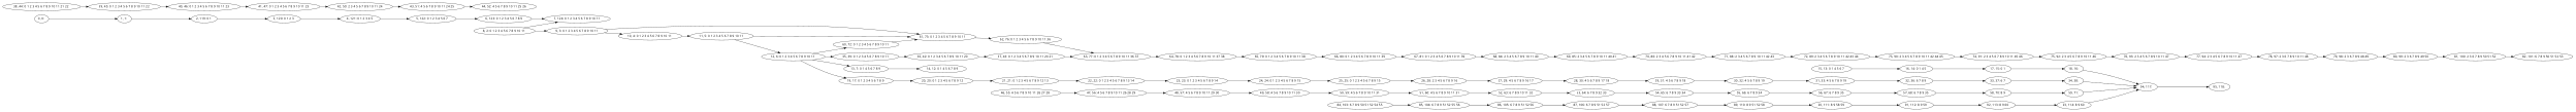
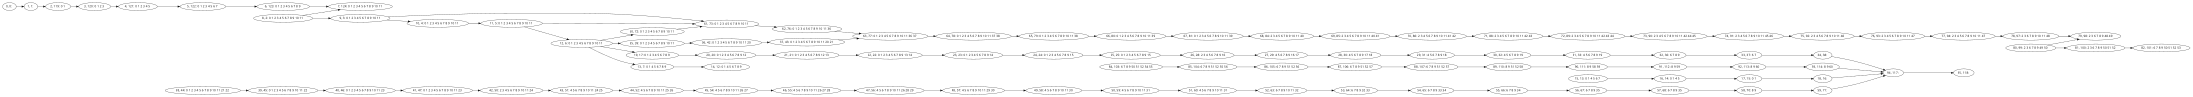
  digraph {
    fontname="Open Sans"
    rankdir=LR
    node [fontname="Open Sans"]
    edge [fontname="Open Sans"]
    n1 [label="0, 0: "]
    n2 [label="1, 1: "]
    n3 [label="2, 119: 0 1 "]
    n4 [label="3, 120: 0 1 2 3 "]
    n5 [label="4, 121: 0 1 2 3 4 5 "]
    n6 [label="5, 122: 0 1 2 3 4 5 6 7 "]
    n7 [label="6, 123: 0 1 2 3 4 5 6 7 8 9 "]
    n8 [label="7, 124: 0 1 2 3 4 5 6 7 8 9 10 11 "]
    n9 [label="8, 2: 0 1 2 3 4 5 6 7 8 9 10 11 "]
    n10 [label="9, 3: 0 1 2 3 4 5 6 7 8 9 10 11 "]
    n11 [label="10, 4: 0 1 2 3 4 5 6 7 8 9 10 11 "]
    n12 [label="61, 73: 0 1 2 3 4 5 6 7 8 9 10 11 "]
    n13 [label="11, 5: 0 1 2 3 4 5 6 7 8 9 10 11 "]
    n14 [label="62, 76: 0 1 2 3 4 5 6 7 8 9 10 11 36 "]
    n15 [label="12, 6: 0 1 2 3 4 5 6 7 8 9 10 11 "]
    n16 [label="13, 7: 0 1 4 5 6 7 8 9 "]
    n17 [label="19, 17: 0 1 2 3 4 5 6 7 8 9 "]
    n18 [label="35, 39: 0 1 2 3 4 5 6 7 8 9 10 11 "]
    n19 [label="60, 72: 0 1 2 3 4 5 6 7 8 9 10 11 "]
    n20 [label="14, 12: 0 1 4 5 6 7 8 9 "]
    n21 [label="20, 20: 0 1 2 3 4 5 6 7 8 9 12 "]
    n22 [label="36, 42: 0 1 2 3 4 5 6 7 8 9 10 11 20 "]
    n23 [label="15, 13: 0 1 4 5 6 7 "]
    n24 [label="16, 14: 0 1 4 5 "]
    n25 [label="17, 15: 0 1 "]
    n26 [label="18, 16: "]
    n27 [label="94, 117: "]
    n28 [label="95, 118: "]
    n29 [label="21, 21: 0 1 2 3 4 5 6 7 8 9 12 13 "]
    n30 [label="22, 22: 0 1 2 3 4 5 6 7 8 9 13 14 "]
    n31 [label="23, 23: 0 1 2 3 4 5 6 7 8 9 14 "]
    n32 [label="24, 24: 0 1 2 3 4 5 6 7 8 9 15 "]
    n33 [label="25, 25: 0 1 2 3 4 5 6 7 8 9 15 "]
    n34 [label="26, 28: 2 3 4 5 6 7 8 9 16 "]
    n35 [label="27, 29: 4 5 6 7 8 9 16 17 "]
    n36 [label="28, 30: 4 5 6 7 8 9 17 18 "]
    n37 [label="29, 31: 4 5 6 7 8 9 18 "]
    n38 [label="30, 32: 4 5 6 7 8 9 19 "]
    n39 [label="31, 33: 4 5 6 7 8 9 19 "]
    n40 [label="32, 36: 6 7 8 9 "]
    n41 [label="33, 37: 6 7 "]
    n42 [label="34, 38: "]
    n43 [label="37, 43: 0 1 2 3 4 5 6 7 8 9 10 11 20 21 "]
    n44 [label="63, 77: 0 1 2 3 4 5 6 7 8 9 10 11 36 37 "]
    n45 [label="38, 44: 0 1 2 3 4 5 6 7 8 9 10 11 21 22 "]
    n46 [label="39, 45: 0 1 2 3 4 5 6 7 8 9 10 11 22 "]
    n47 [label="40, 46: 0 1 2 3 4 5 6 7 8 9 10 11 23 "]
    n48 [label="41, 47: 0 1 2 3 4 5 6 7 8 9 10 11 23 "]
    n49 [label="42, 50: 2 3 4 5 6 7 8 9 10 11 24 "]
    n50 [label="43, 51: 4 5 6 7 8 9 10 11 24 25 "]
    n51 [label="44, 52: 4 5 6 7 8 9 10 11 25 26 "]
+   n52 [label="45, 54: 4 5 6 7 8 9 10 11 26 27 "]
    n53 [label="46, 55: 4 5 6 7 8 9 10 11 26 27 28 "]
    n54 [label="47, 56: 4 5 6 7 8 9 10 11 26 28 29 "]
    n55 [label="48, 57: 4 5 6 7 8 9 10 11 29 30 "]
    n56 [label="49, 58: 4 5 6 7 8 9 10 11 30 "]
    n57 [label="50, 59: 4 5 6 7 8 9 10 11 31 "]
    n58 [label="51, 60: 4 5 6 7 8 9 10 11 31 "]
    n59 [label="52, 63: 6 7 8 9 10 11 32 "]
    n60 [label="53, 64: 6 7 8 9 32 33 "]
    n61 [label="54, 65: 6 7 8 9 33 34 "]
    n62 [label="55, 66: 6 7 8 9 34 "]
    n63 [label="56, 67: 6 7 8 9 35 "]
    n64 [label="57, 68: 6 7 8 9 35 "]
    n65 [label="58, 70: 8 9 "]
    n66 [label="59, 71: "]
    n67 [label="64, 78: 0 1 2 3 4 5 6 7 8 9 10 11 37 38 "]
    n68 [label="65, 79: 0 1 2 3 4 5 6 7 8 9 10 11 38 "]
    n69 [label="66, 80: 0 1 2 3 4 5 6 7 8 9 10 11 39 "]
    n70 [label="67, 81: 0 1 2 3 4 5 6 7 8 9 10 11 39 "]
    n71 [label="68, 84: 2 3 4 5 6 7 8 9 10 11 40 "]
    n72 [label="69, 85: 2 3 4 5 6 7 8 9 10 11 40 41 "]
    n73 [label="70, 86: 2 3 4 5 6 7 8 9 10 11 41 42 "]
    n74 [label="71, 88: 2 3 4 5 6 7 8 9 10 11 42 43 "]
    n75 [label="72, 89: 2 3 4 5 6 7 8 9 10 11 42 43 44 "]
    n76 [label="73, 90: 2 3 4 5 6 7 8 9 10 11 42 44 45 "]
    n77 [label="74, 91: 2 3 4 5 6 7 8 9 10 11 45 46 "]
    n78 [label="75, 92: 2 3 4 5 6 7 8 9 10 11 46 "]
    n79 [label="76, 93: 2 3 4 5 6 7 8 9 10 11 47 "]
    n80 [label="77, 94: 2 3 4 5 6 7 8 9 10 11 47 "]
    n81 [label="78, 97: 2 3 6 7 8 9 10 11 48 "]
    n82 [label="79, 98: 2 3 6 7 8 9 48 49 "]
    n83 [label="80, 99: 2 3 6 7 8 9 49 50 "]
    n84 [label="81, 100: 2 3 6 7 8 9 50 51 52 "]
    n85 [label="82, 101: 6 7 8 9 50 51 52 53 "]
    n86 [label="84, 103: 6 7 8 9 50 51 52 54 55 "]
    n87 [label="85, 104: 6 7 8 9 51 52 55 56 "]
    n88 [label="86, 105: 6 7 8 9 51 52 56 "]
    n89 [label="87, 106: 6 7 8 9 51 52 57 "]
    n90 [label="88, 107: 6 7 8 9 51 52 57 "]
    n91 [label="89, 110: 8 9 51 52 58 "]
    n92 [label="90, 111: 8 9 58 59 "]
    n93 [label="91, 112: 8 9 59 "]
    n94 [label="92, 113: 8 9 60 "]
    n95 [label="93, 114: 8 9 60 "]
    n1 -> n2
    n2 -> n3
    n3 -> n4
    n4 -> n5
    n5 -> n6
    n6 -> n7
    n7 -> n8
    n9 -> n8
    n9 -> n10
    n10 -> n11
    n10 -> n12
    n11 -> n13
    n12 -> n14
    n13 -> n12
    n13 -> n15
    n14 -> n44
    n15 -> n16
    n15 -> n17
    n15 -> n18
    n15 -> n19
    n16 -> n20
    n17 -> n21
    n18 -> n22
    n19 -> n12
    n21 -> n29
    n22 -> n43
    n23 -> n24
    n24 -> n25
    n25 -> n26
    n26 -> n27
    n27 -> n28
    n29 -> n30
    n30 -> n31
    n31 -> n32
    n32 -> n33
    n33 -> n34
    n34 -> n35
    n35 -> n36
    n36 -> n37
    n37 -> n38
    n38 -> n39
    n39 -> n40
    n40 -> n41
    n41 -> n42
    n42 -> n27
    n43 -> n44
    n44 -> n67
    n45 -> n46
    n46 -> n47
    n47 -> n48
    n48 -> n49
    n49 -> n50
    n50 -> n51
+   n51 -> n52
+   n52 -> n53
    n53 -> n54
    n54 -> n55
    n55 -> n56
    n56 -> n57
    n57 -> n58
    n58 -> n59
    n59 -> n60
    n60 -> n61
    n61 -> n62
    n62 -> n63
    n63 -> n64
    n64 -> n65
    n65 -> n66
    n66 -> n27
    n67 -> n68
    n68 -> n69
    n69 -> n70
    n70 -> n71
    n71 -> n72
    n72 -> n73
    n73 -> n74
    n74 -> n75
    n75 -> n76
    n76 -> n77
    n77 -> n78
    n78 -> n79
    n79 -> n80
    n80 -> n81
    n81 -> n82
-   n82 -> n83
+   n83 -> n82
    n83 -> n84
    n84 -> n85
    n86 -> n87
    n87 -> n88
    n88 -> n89
    n89 -> n90
    n90 -> n91
    n91 -> n92
    n92 -> n93
    n93 -> n94
    n94 -> n95
    n95 -> n27
  }
